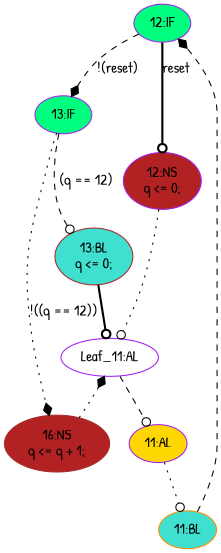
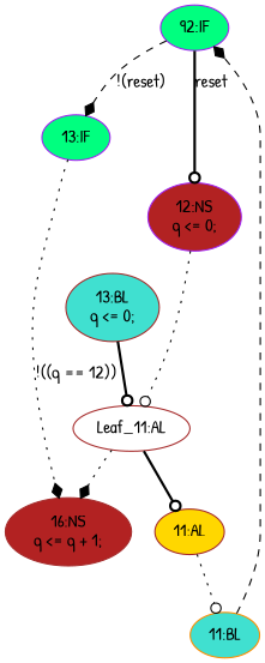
  strict digraph {
    fontname="Patrick Hand"
    node [color=brown fillcolor=springgreen fontname="Patrick Hand" statements="[]" style=filled typ=IfStatement]
    edge [arrowhead=odot cond="[]" fontname="Patrick Hand" lineno=None style=dotted]
-   n1 [ast="<pyverilog.vparser.ast.IfStatement object at 0x7f958f7f71d0>" color=purple label="12:IF"]
+   n1 [ast="<pyverilog.vparser.ast.IfStatement object at 0x7f958f7f71d0>" color=purple label="92:IF"]
    n2 [ast="<pyverilog.vparser.ast.IfStatement object at 0x7f958f7e4610>" color=purple label="13:IF"]
    n3 [ast="<pyverilog.vparser.ast.NonblockingSubstitution object at 0x7f958f7f7090>" color=purple fillcolor=firebrick label="12:NS\nq <= 0;" statements="[<pyverilog.vparser.ast.NonblockingSubstitution object at 0x7f958f7f7090>]" typ=NonblockingSubstitution]
    n4 [ast="<pyverilog.vparser.ast.Block object at 0x7f958f7e4790>" fillcolor=turquoise label="13:BL\nq <= 0;" statements="[<pyverilog.vparser.ast.NonblockingSubstitution object at 0x7f958f7e4210>]" typ=Block]
    n5 [ast="<pyverilog.vparser.ast.NonblockingSubstitution object at 0x7f958f78e4d0>" fillcolor=firebrick label="16:NS\nq <= q + 1;" statements="[<pyverilog.vparser.ast.NonblockingSubstitution object at 0x7f958f78e4d0>]" typ=NonblockingSubstitution]
-   n6 [color=purple def_var="['q']" label="Leaf_11:AL" fillcolor="" statements="" style="" typ=""]
-   n7 [ast="<pyverilog.vparser.ast.Always object at 0x7f958f7eb150>" clk_sens=True color=purple fillcolor=gold label="11:AL" sens="['clk']" typ=Always use_var="['q', 'reset']"]
+   n6 [def_var="['q']" label="Leaf_11:AL" fillcolor="" statements="" style="" typ=""]
+   n7 [ast="<pyverilog.vparser.ast.Always object at 0x7f958f7eb150>" clk_sens=True fillcolor=gold label="11:AL" sens="['clk']" typ=Always use_var="['q', 'reset']"]
    n8 [ast="<pyverilog.vparser.ast.Block object at 0x7f958fab5690>" color=darkorange fillcolor=turquoise label="11:BL" typ=Block]
    n1 -> n2 [arrowhead=diamond cond="['reset']" label="!(reset)" lineno=12 style=dashed]
    n1 -> n3 [cond="['reset']" label=reset lineno=12 style=bold]
-   n2 -> n4 [cond="['q']" label="(q == 12)" lineno=13 style=dashed]
    n2 -> n5 [arrowhead=diamond cond="['q']" label="!((q == 12))" lineno=13]
    n3 -> n6
    n4 -> n6 [style=bold]
-   n5 -> n6 [arrowhead=diamond]
-   n6 -> n7 [style=dashed cond="" lineno=""]
+   n6 -> n5 [arrowhead=diamond]
+   n6 -> n7 [style=bold cond="" lineno=""]
    n7 -> n8
    n8 -> n1 [arrowhead=diamond style=dashed]
  }
